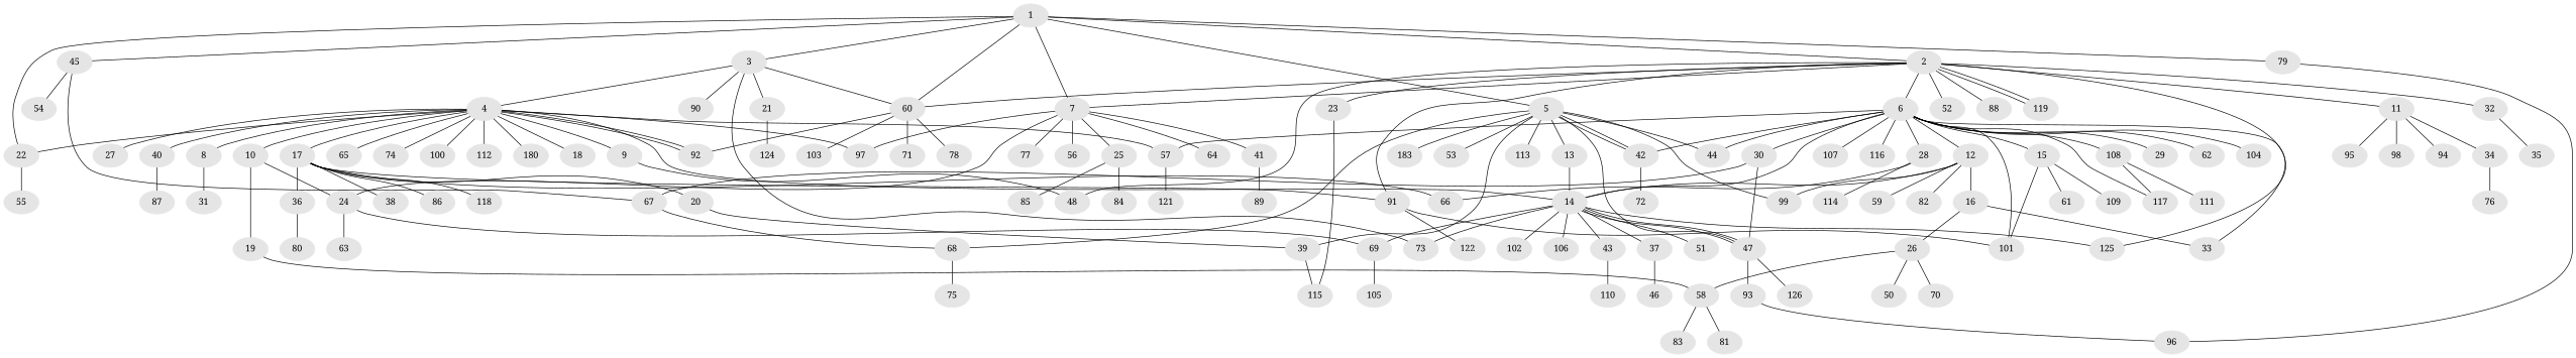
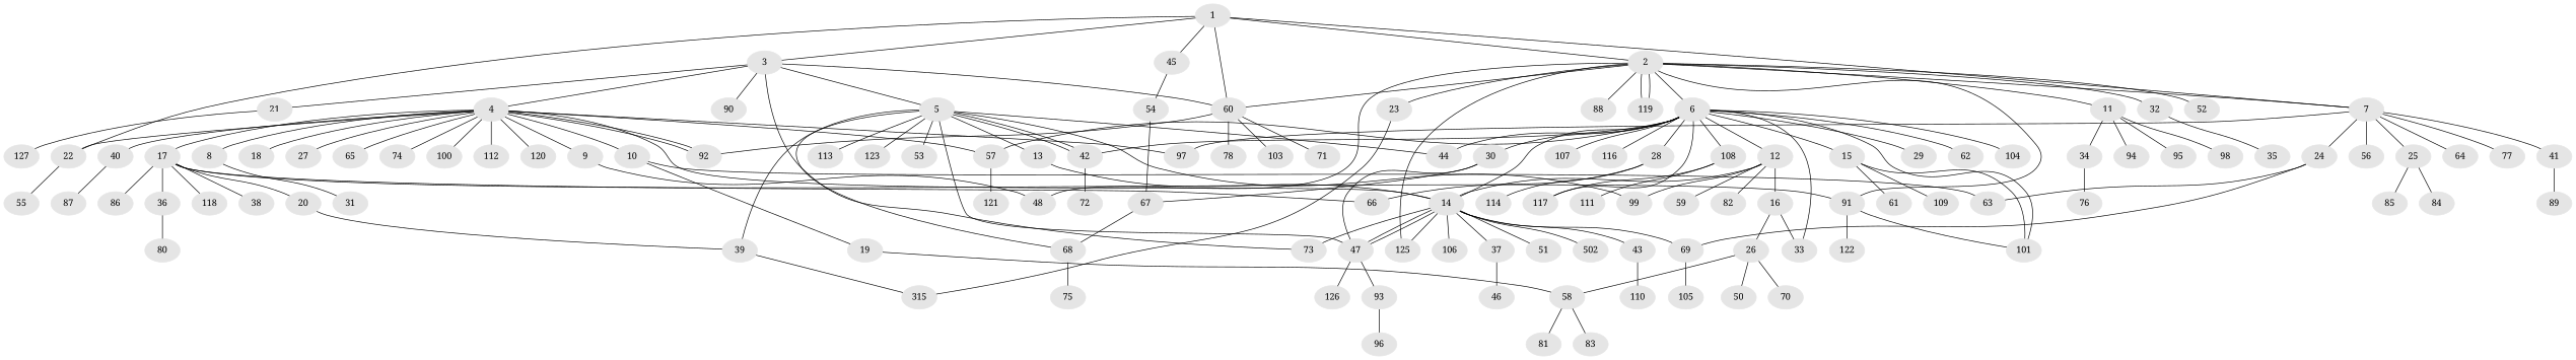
  graph {
    fontname="Noto Serif"
    node [color=gray90 fontname="Noto Serif" style=filled]
    edge [fontname="Noto Serif"]
    1
    2
    3
    7
    22
    45
    60
-   79
    6
    11
    23
    32
    48
    52
    88
    91
    119
    125
    4
    5
    21
    73
    90
    24
    97
    25
    41
    56
    64
    77
    55
    67
    54
    92
    71
    78
    103
    96
    14
    57
    42
    44
    12
    15
    28
    29
    30
    33
    62
    101
    104
    107
    108
    116
    117
    34
    94
    95
    98
-   115
+   115 [label=315]
    69
    63
    35
    122
    8
    9
    10
    17
    18
    27
    40
    65
    74
    100
    112
-   120 [label=180]
+   120
    13
    39
    47
    53
    68
    99
    113
-   123 [label=183]
-   124
+   123
+   124 [label=127]
    31
    19
    37
    43
    51
-   102
+   102 [label=502]
    106
    20
    36
    38
    66
    86
    118
    87
    121
    72
    93
    126
    75
    16
    59
    82
    61
    109
    114
    111
    84
    85
    89
    58
    76
    26
    46
    110
    105
    50
    70
    80
    81
    83
    1 -- 2
    1 -- 3
    1 -- 7
    1 -- 22
    1 -- 45
    1 -- 60
-   1 -- 79
    2 -- 7
    2 -- 60
    2 -- 6
    2 -- 11
    2 -- 23
    2 -- 32
    2 -- 48
    2 -- 52
    2 -- 88
    2 -- 91
    2 -- 119
    2 -- 119
    2 -- 125
    3 -- 60
    3 -- 4
-   1 -- 5
+   3 -- 5
    3 -- 21
    3 -- 73
    3 -- 90
    7 -- 24
    7 -- 97
    7 -- 25
    7 -- 41
    7 -- 56
    7 -- 64
    7 -- 77
    22 -- 55
-   45 -- 67
+   54 -- 67
    45 -- 54
    60 -- 92
    60 -- 71
    60 -- 78
    60 -- 103
-   79 -- 96
    6 -- 14
    6 -- 57
    6 -- 42
    6 -- 44
    6 -- 12
    6 -- 15
    6 -- 28
    6 -- 29
    6 -- 30
    6 -- 33
    6 -- 62
    6 -- 101
    6 -- 104
    6 -- 107
    6 -- 108
    6 -- 116
    6 -- 117
    11 -- 34
    11 -- 94
    11 -- 95
    11 -- 98
    23 -- 115
    32 -- 35
    91 -- 101
    91 -- 122
    4 -- 22
    4 -- 97
    4 -- 92
    4 -- 92
    4 -- 14
    4 -- 57
    4 -- 8
    4 -- 9
    4 -- 10
    4 -- 17
    4 -- 18
    4 -- 27
    4 -- 40
    4 -- 65
    4 -- 74
    4 -- 100
    4 -- 112
    4 -- 120
    5 -- 42
    5 -- 42
    5 -- 44
    5 -- 13
    5 -- 39
    5 -- 47
    5 -- 53
    5 -- 68
    5 -- 99
    5 -- 113
    5 -- 123
    21 -- 124
    24 -- 69
    24 -- 63
    25 -- 84
    25 -- 85
    41 -- 89
    67 -- 68
    14 -- 125
    14 -- 73
    14 -- 69
    14 -- 47
    14 -- 47
    14 -- 37
    14 -- 43
    14 -- 51
    14 -- 102
    14 -- 106
    57 -- 121
    42 -- 72
    12 -- 14
    12 -- 99
    12 -- 16
    12 -- 59
    12 -- 82
    15 -- 101
    15 -- 61
    15 -- 109
    28 -- 66
    28 -- 114
    30 -- 67
    30 -- 47
    108 -- 117
    108 -- 111
    34 -- 76
    69 -- 105
    8 -- 31
    9 -- 48
-   10 -- 24
+   10 -- 63
    10 -- 19
    17 -- 91
    17 -- 20
    17 -- 36
    17 -- 38
    17 -- 66
    17 -- 86
    17 -- 118
    40 -- 87
    13 -- 14
    39 -- 115
    47 -- 93
    47 -- 126
    68 -- 75
    19 -- 58
    37 -- 46
    43 -- 110
    20 -- 39
    36 -- 80
    93 -- 96
    16 -- 33
    16 -- 26
    58 -- 81
    58 -- 83
    26 -- 58
    26 -- 50
    26 -- 70
  }
